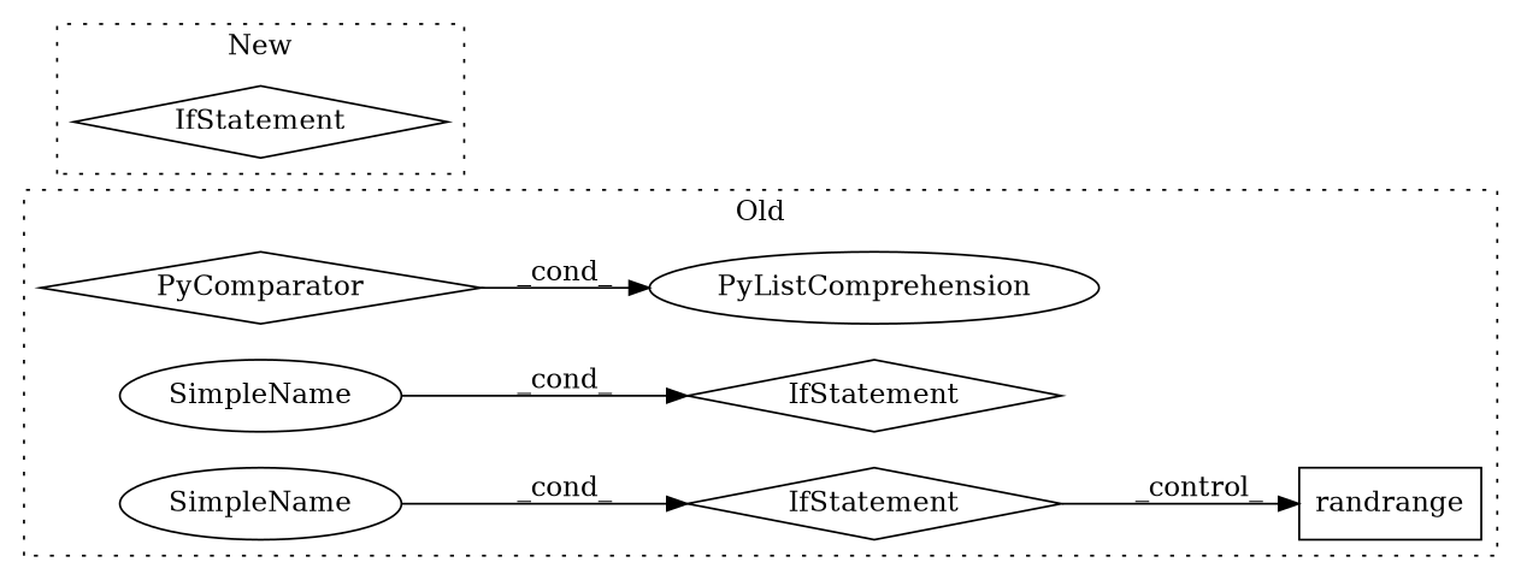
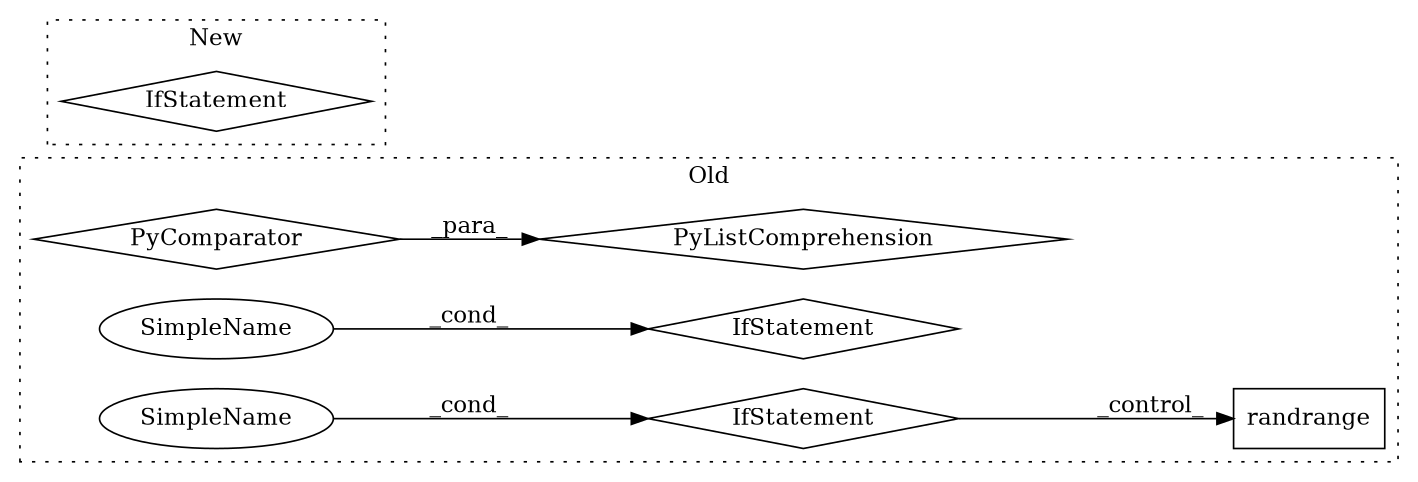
  digraph {
    rankdir=LR
    node [a=25 l=38 s=76993 shape=diamond]
    n1 [a=32 l="10,1" label=randrange s="76923,76934" shape=box]
    n2 [label=IfStatement]
-   n3 [a=109 l=123 label=PyListComprehension s=76916 shape=ellipse]
+   n3 [a=109 l=123 label=PyListComprehension s=76916]
    n4 [a=113 label=PyComparator]
    n5 [label=IfStatement s=77138]
    n6 [a=42 l=5 label=SimpleName s=77171 shape=ellipse]
    n7 [a=42 l=5 label=SimpleName s=77026 shape=ellipse]
    n8 [l=46 label=IfStatement s=77923]
    subgraph cluster_1 {
      label=Old
      style=dotted
      n1
      n2
      n3
      n4
      n5
      n6
      n7
    }
    subgraph cluster_2 {
      label=New
      style=dotted
      n8
    }
    n2 -> n1 [label=_control_]
-   n4 -> n3 [label=_cond_]
+   n4 -> n3 [label=_para_]
    n6 -> n5 [label=_cond_]
    n7 -> n2 [label=_cond_]
  }
